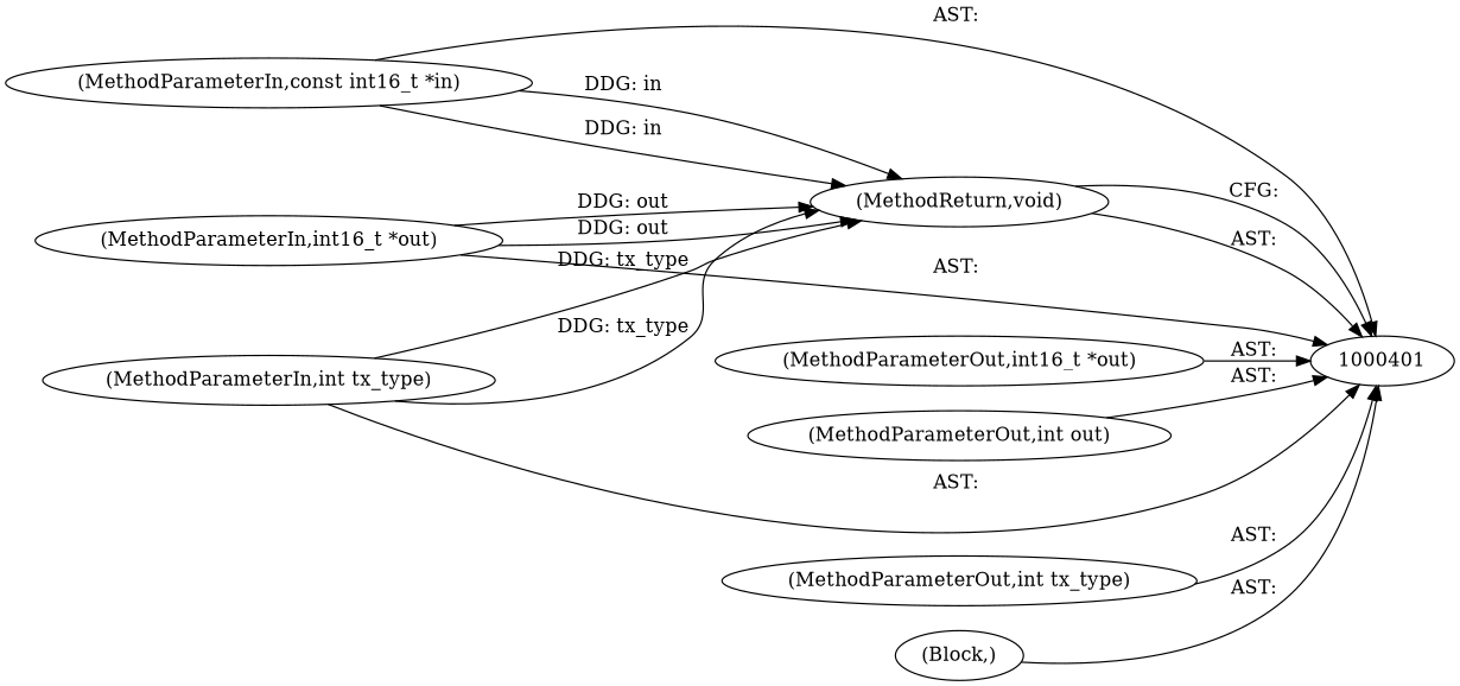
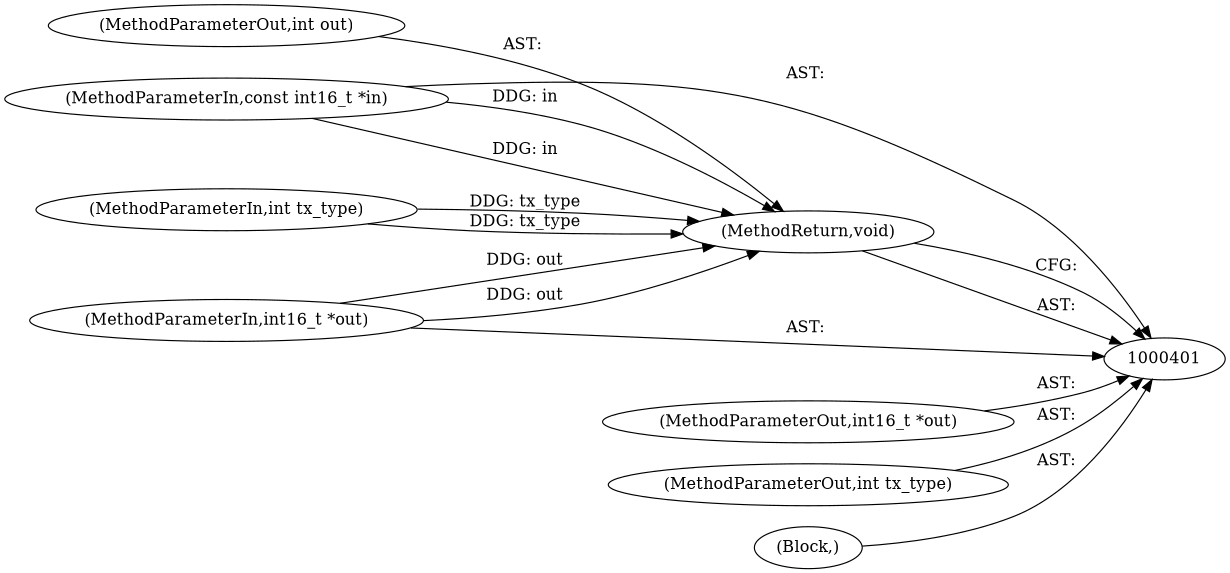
  digraph {
    rankdir=LR
    n1 [label="(MethodReturn,void)"]
    n2 [label=1000401]
    n3 [label="(MethodParameterIn,const int16_t *in)"]
    n4 [label="(MethodParameterIn,int16_t *out)"]
    n5 [label="(MethodParameterOut,int16_t *out)"]
    n6 [label="(MethodParameterOut,int out)"]
    n7 [label="(MethodParameterIn,int tx_type)"]
    n8 [label="(MethodParameterOut,int tx_type)"]
    n9 [label="(Block,)"]
    n1 -> n2 [label="AST: "]
    n1 -> n2 [label="CFG: "]
    n3 -> n1 [label="DDG: in"]
    n3 -> n1 [label="DDG: in"]
    n3 -> n2 [label="AST: "]
    n4 -> n1 [label="DDG: out"]
    n4 -> n1 [label="DDG: out"]
    n4 -> n2 [label="AST: "]
    n5 -> n2 [label="AST: "]
-   n6 -> n2 [label="AST: "]
+   n6 -> n1 [label="AST: "]
    n7 -> n1 [label="DDG: tx_type"]
    n7 -> n1 [label="DDG: tx_type"]
-   n7 -> n2 [label="AST: "]
    n8 -> n2 [label="AST: "]
    n9 -> n2 [label="AST: "]
  }
